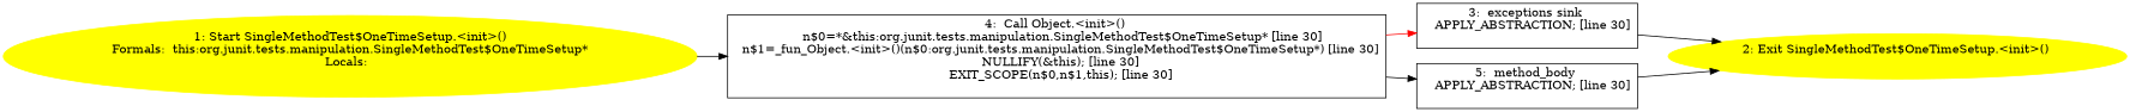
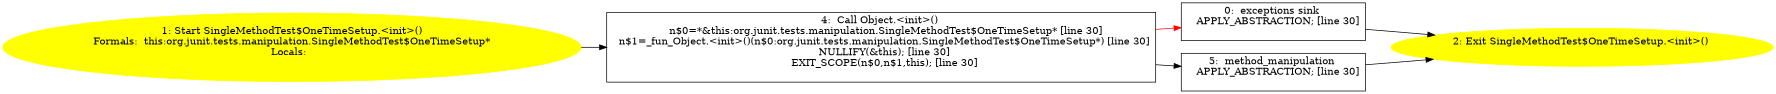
  digraph {
    rankdir=LR
    node [shape=box]
    n1 [color=yellow label="1: Start SingleMethodTest$OneTimeSetup.<init>()\nFormals:  this:org.junit.tests.manipulation.SingleMethodTest$OneTimeSetup*\nLocals:  \n  " style=filled shape=""]
    n2 [label="4:  Call Object.<init>() \n   n$0=*&this:org.junit.tests.manipulation.SingleMethodTest$OneTimeSetup* [line 30]\n  n$1=_fun_Object.<init>()(n$0:org.junit.tests.manipulation.SingleMethodTest$OneTimeSetup*) [line 30]\n  NULLIFY(&this); [line 30]\n  EXIT_SCOPE(n$0,n$1,this); [line 30]\n "]
-   n3 [label="3:  exceptions sink \n   APPLY_ABSTRACTION; [line 30]\n "]
-   n4 [label="5:  method_body \n   APPLY_ABSTRACTION; [line 30]\n "]
+   n3 [label="0:  exceptions sink \n   APPLY_ABSTRACTION; [line 30]\n "]
+   n4 [label="5:  method_manipulation \n   APPLY_ABSTRACTION; [line 30]\n "]
    n5 [color=yellow label="2: Exit SingleMethodTest$OneTimeSetup.<init>() \n  " style=filled shape=""]
    n1 -> n2
    n2 -> n3 [color=red]
    n2 -> n4
    n3 -> n5
    n4 -> n5
  }
